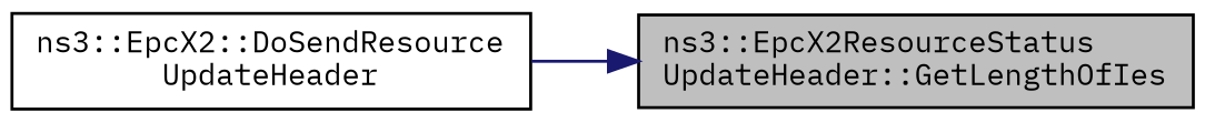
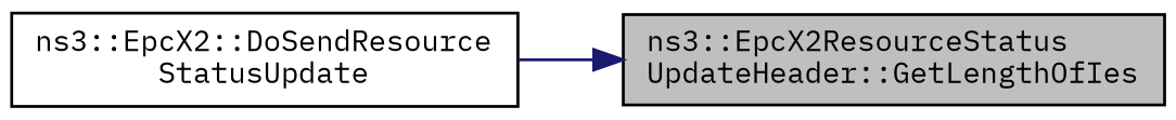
  digraph {
    rankdir=RL
    fontname="IBM Plex Mono"
    node [color=black fontname="IBM Plex Mono" fontsize=10 shape=record style=filled]
    n1 [fillcolor=grey75 fontcolor=black height=0.2 label="ns3::EpcX2ResourceStatus\lUpdateHeader::GetLengthOfIes" width=0.4]
-   n2 [fillcolor=white height=0.2 label="ns3::EpcX2::DoSendResource\lUpdateHeader" width=0.4]
+   n2 [fillcolor=white height=0.2 label="ns3::EpcX2::DoSendResource\lStatusUpdate" width=0.4]
    n1 -> n2 [color=midnightblue dir=back fontname="IBM Plex Mono" fontsize=10 labelfontname=Helvetica labelfontsize=10 style=solid]
  }
